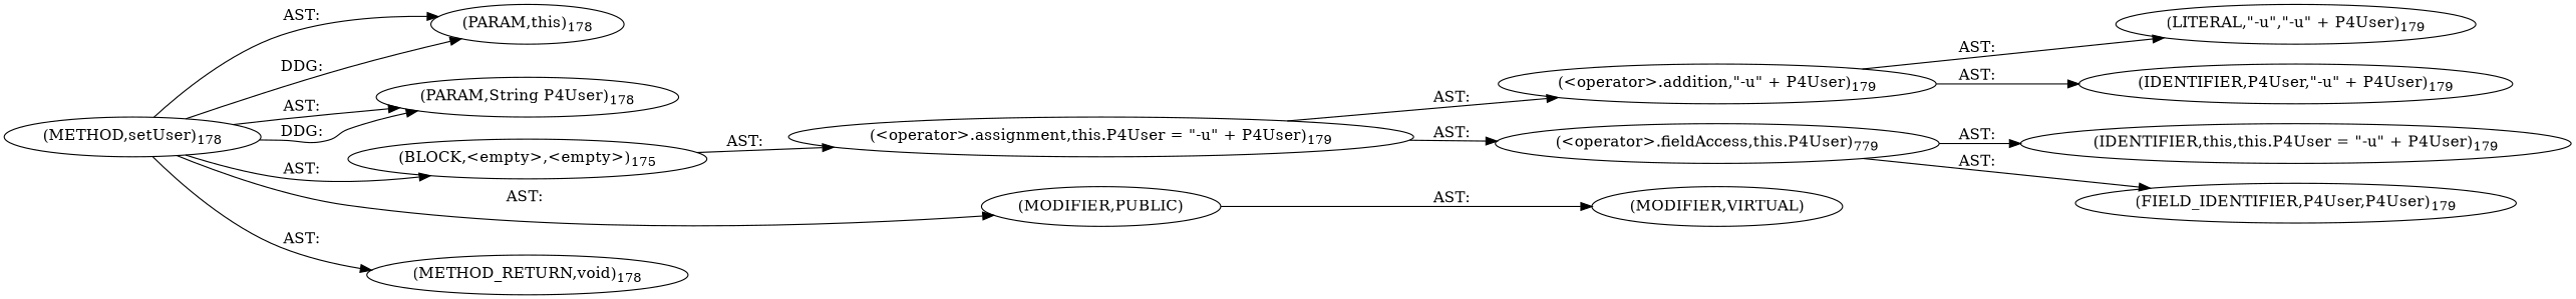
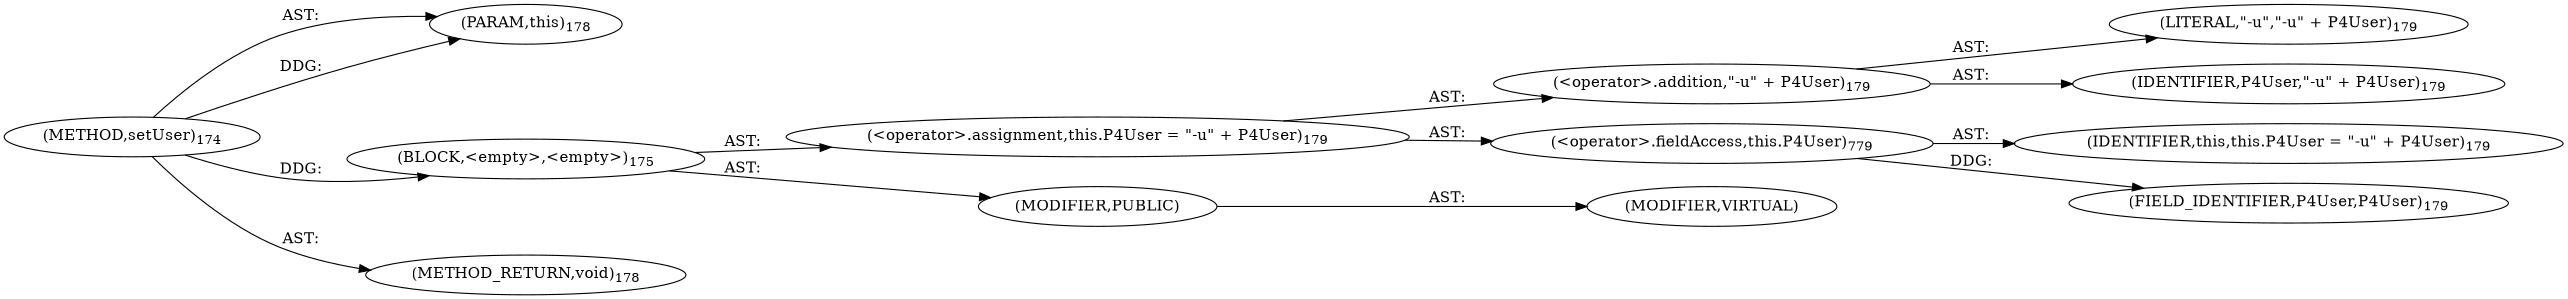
  digraph {
    rankdir=LR
-   n1 [label=<(METHOD,setUser)<SUB>178</SUB>>]
+   n1 [label=<(METHOD,setUser)<SUB>174</SUB>>]
    n2 [label=<(PARAM,this)<SUB>178</SUB>>]
-   n3 [label=<(PARAM,String P4User)<SUB>178</SUB>>]
    n4 [label=<(BLOCK,&lt;empty&gt;,&lt;empty&gt;)<SUB>175</SUB>>]
    n5 [label=<(MODIFIER,PUBLIC)>]
    n6 [label=<(METHOD_RETURN,void)<SUB>178</SUB>>]
    n7 [label=<(&lt;operator&gt;.assignment,this.P4User = &quot;-u&quot; + P4User)<SUB>179</SUB>>]
    n8 [label=<(MODIFIER,VIRTUAL)>]
    n9 [label=<(&lt;operator&gt;.fieldAccess,this.P4User)<SUB>779</SUB>>]
    n10 [label=<(&lt;operator&gt;.addition,&quot;-u&quot; + P4User)<SUB>179</SUB>>]
    n11 [label=<(IDENTIFIER,this,this.P4User = &quot;-u&quot; + P4User)<SUB>179</SUB>>]
    n12 [label=<(FIELD_IDENTIFIER,P4User,P4User)<SUB>179</SUB>>]
    n13 [label=<(LITERAL,&quot;-u&quot;,&quot;-u&quot; + P4User)<SUB>179</SUB>>]
    n14 [label=<(IDENTIFIER,P4User,&quot;-u&quot; + P4User)<SUB>179</SUB>>]
    n1 -> n2 [label="AST: "]
    n1 -> n2 [label="DDG: "]
-   n1 -> n3 [label="AST: "]
-   n1 -> n3 [label="DDG: "]
-   n1 -> n4 [label="AST: "]
-   n1 -> n5 [label="AST: "]
+   n1 -> n4 [label="DDG: "]
+   n4 -> n5 [label="AST: "]
    n1 -> n6 [label="AST: "]
    n4 -> n7 [label="AST: "]
    n5 -> n8 [label="AST: "]
    n7 -> n9 [label="AST: "]
    n7 -> n10 [label="AST: "]
    n9 -> n11 [label="AST: "]
-   n9 -> n12 [label="AST: "]
+   n9 -> n12 [label="DDG: "]
    n10 -> n13 [label="AST: "]
    n10 -> n14 [label="AST: "]
  }
